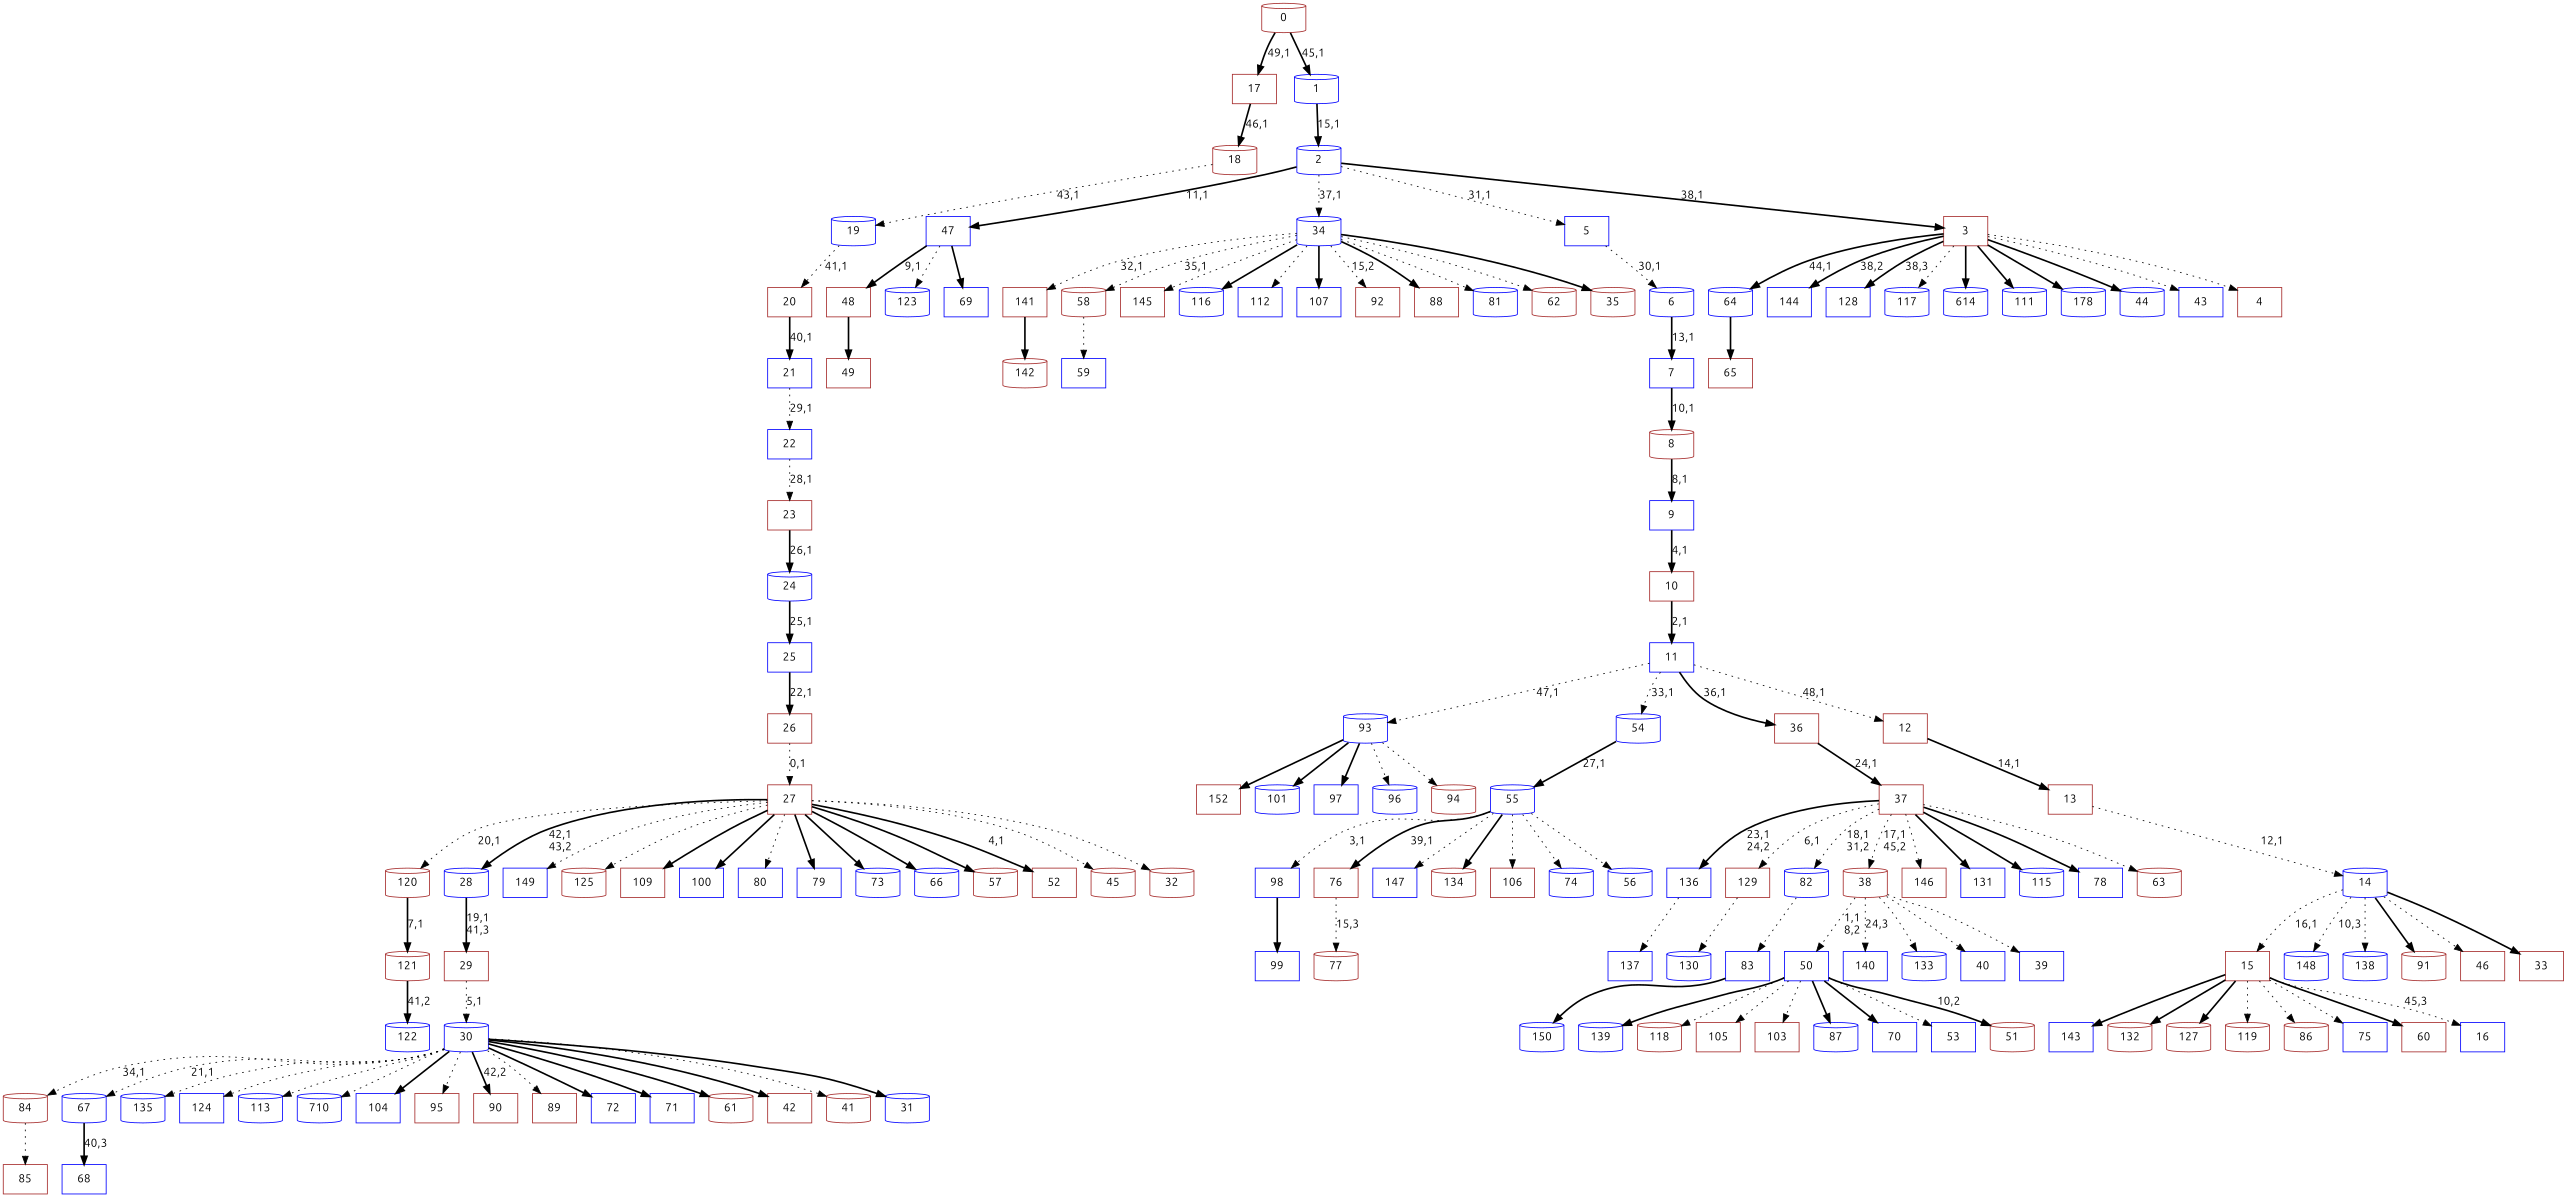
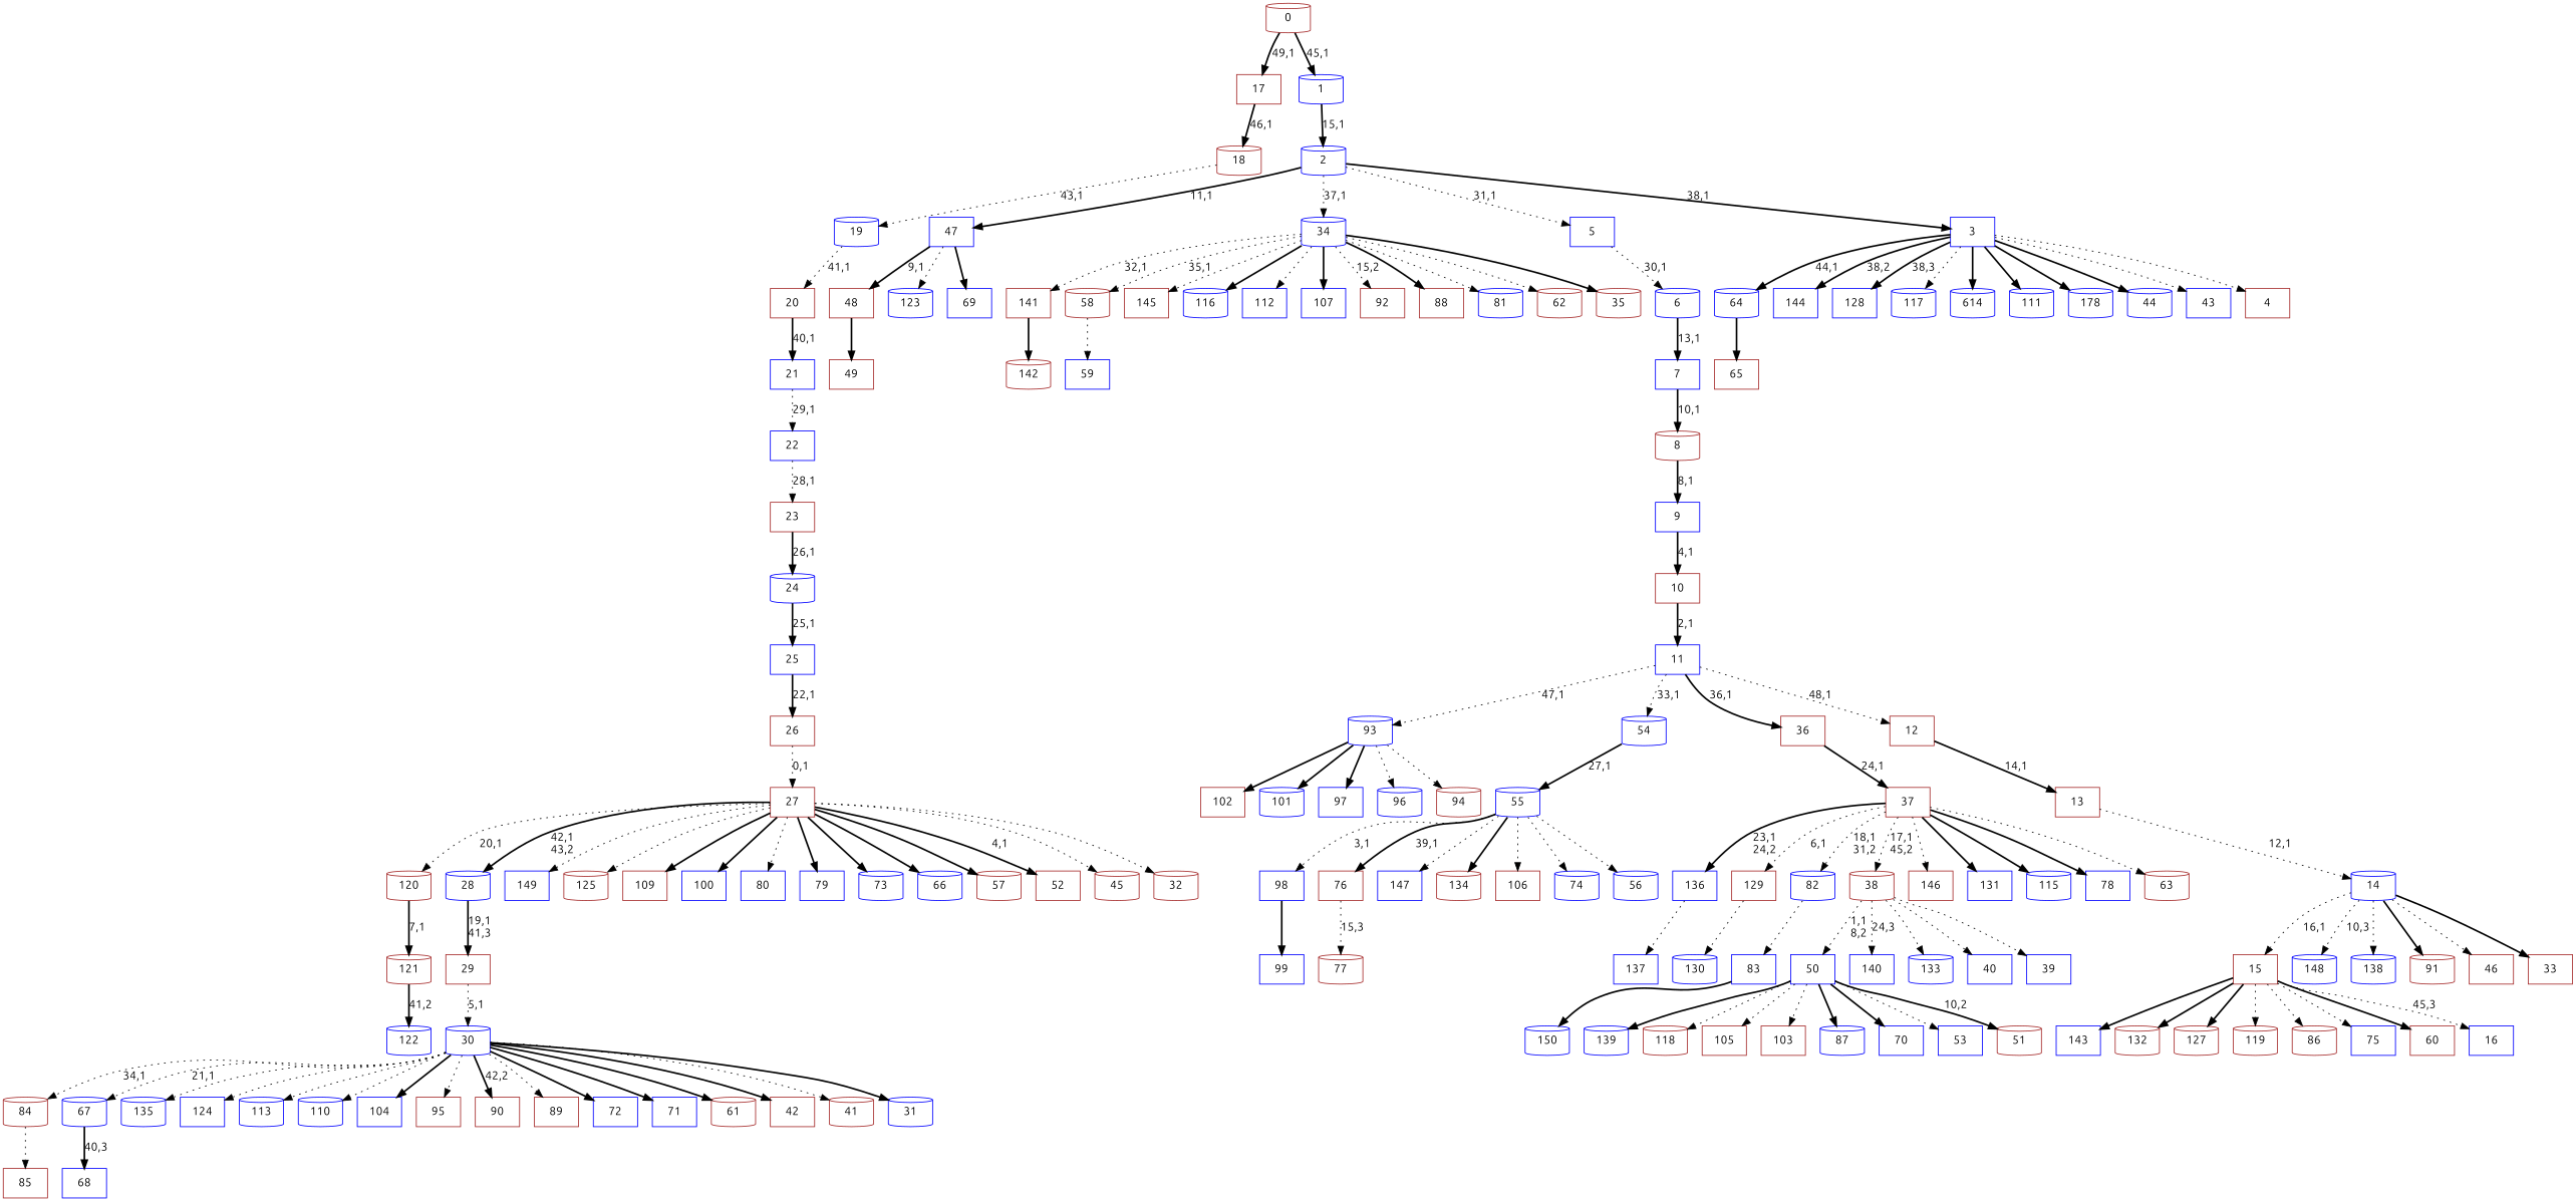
  digraph {
    fontname=Ubuntu
    node [color=blue fontname=Ubuntu shape=box]
    edge [fontname=Ubuntu style=bold]
    141 [color=brown]
    142 [color=brown shape=cylinder]
    136
    137
    129 [color=brown]
    130 [shape=cylinder]
    121 [color=brown shape=cylinder]
    122 [shape=cylinder]
    120 [color=brown shape=cylinder]
    98
    99
    93 [shape=cylinder]
-   102 [color=brown label=152]
+   102 [color=brown]
    101 [shape=cylinder]
    97
    96 [shape=cylinder]
    94 [color=brown shape=cylinder]
    84 [color=brown shape=cylinder]
    85 [color=brown]
    82 [shape=cylinder]
    83
    150 [shape=cylinder]
    76 [color=brown]
    77 [color=brown shape=cylinder]
    67 [shape=cylinder]
    68
    64 [shape=cylinder]
    65 [color=brown]
    58 [color=brown shape=cylinder]
    59
    55 [shape=cylinder]
    147
    134 [color=brown shape=cylinder]
    106 [color=brown]
    74 [shape=cylinder]
    56 [shape=cylinder]
    54 [shape=cylinder]
    139 [shape=cylinder]
    50
    118 [color=brown shape=cylinder]
    105 [color=brown]
    103 [color=brown]
    87 [shape=cylinder]
    70
    53
    51 [color=brown shape=cylinder]
    48 [color=brown]
    49 [color=brown]
    47
    123 [shape=cylinder]
    69
    38 [color=brown shape=cylinder]
    140
    133 [shape=cylinder]
    40
    39
    37 [color=brown]
    146 [color=brown]
    131
    115 [shape=cylinder]
    78
    63 [color=brown shape=cylinder]
    36 [color=brown]
    34 [shape=cylinder]
    145 [color=brown]
    116 [shape=cylinder]
    112
    107
    92 [color=brown]
    88 [color=brown]
    81 [shape=cylinder]
    62 [color=brown shape=cylinder]
    35 [color=brown shape=cylinder]
    30 [shape=cylinder]
    135 [shape=cylinder]
    124
    113 [shape=cylinder]
-   110 [shape=cylinder label=710]
+   110 [shape=cylinder]
    104
    95 [color=brown]
    90 [color=brown]
    89 [color=brown]
    72
    71
    61 [color=brown shape=cylinder]
    42 [color=brown]
    41 [color=brown shape=cylinder]
    31 [shape=cylinder]
    29 [color=brown]
    28 [shape=cylinder]
    27 [color=brown]
    149
    125 [color=brown shape=cylinder]
    109 [color=brown]
    100
    80
    79
    73 [shape=cylinder]
    66 [shape=cylinder]
    57 [color=brown shape=cylinder]
    52 [color=brown]
    45 [color=brown shape=cylinder]
    32 [color=brown shape=cylinder]
    26 [color=brown]
    25
    24 [shape=cylinder]
    23 [color=brown]
    22
    21
    20 [color=brown]
    19 [shape=cylinder]
    18 [color=brown shape=cylinder]
    17 [color=brown]
    15 [color=brown]
    143
    132 [color=brown shape=cylinder]
    127 [color=brown shape=cylinder]
    119 [color=brown shape=cylinder]
    86 [color=brown shape=cylinder]
    75
    60 [color=brown]
    16
    14 [shape=cylinder]
    148 [shape=cylinder]
    138 [shape=cylinder]
    91 [color=brown shape=cylinder]
    46 [color=brown]
    33 [color=brown]
    13 [color=brown]
    12 [color=brown]
    11
    10 [color=brown]
    9
    8 [color=brown shape=cylinder]
    7
    6 [shape=cylinder]
    5
-   3 [color=brown]
+   3
    144
    128
    117 [shape=cylinder]
    n142 [label=614 shape=cylinder]
    111 [shape=cylinder]
    n144 [label=178 shape=cylinder]
    44 [shape=cylinder]
    43
    4 [color=brown]
    2 [shape=cylinder]
    1 [shape=cylinder]
    0 [color=brown shape=cylinder]
    141 -> 142
    136 -> 137 [style=dotted]
    129 -> 130 [style=dotted]
    121 -> 122 [label="41,2"]
    120 -> 121 [label="7,1"]
    98 -> 99
    93 -> 102
    93 -> 101
    93 -> 97
    93 -> 96 [style=dotted]
    93 -> 94 [style=dotted]
    84 -> 85 [style=dotted]
    82 -> 83 [style=dotted]
    83 -> 150
    76 -> 77 [label="15,3" style=dotted]
    67 -> 68 [label="40,3"]
    64 -> 65
    58 -> 59 [style=dotted]
    55 -> 98 [label="3,1" style=dotted]
    55 -> 76 [label="39,1"]
    55 -> 147 [style=dotted]
    55 -> 134
    55 -> 106 [style=dotted]
    55 -> 74 [style=dotted]
    55 -> 56 [style=dotted]
    54 -> 55 [label="27,1"]
    50 -> 139
    50 -> 118 [style=dotted]
    50 -> 105 [style=dotted]
    50 -> 103 [style=dotted]
    50 -> 87
    50 -> 70
    50 -> 53 [style=dotted]
    50 -> 51 [label="10,2"]
    48 -> 49
    47 -> 48 [label="9,1"]
    47 -> 123 [style=dotted]
    47 -> 69
    38 -> 50 [label="1,1\n8,2" style=dotted]
    38 -> 140 [label="24,3" style=dotted]
    38 -> 133 [style=dotted]
    38 -> 40 [style=dotted]
    38 -> 39 [style=dotted]
    37 -> 136 [label="23,1\n24,2"]
    37 -> 129 [label="6,1" style=dotted]
    37 -> 82 [label="18,1\n31,2" style=dotted]
    37 -> 38 [label="17,1\n45,2" style=dotted]
    37 -> 146 [style=dotted]
    37 -> 131
    37 -> 115
    37 -> 78
    37 -> 63 [style=dotted]
    36 -> 37 [label="24,1"]
    34 -> 141 [label="32,1" style=dotted]
    34 -> 58 [label="35,1" style=dotted]
    34 -> 145 [style=dotted]
    34 -> 116
    34 -> 112 [style=dotted]
    34 -> 107
    34 -> 92 [label="15,2" style=dotted]
    34 -> 88
    34 -> 81 [style=dotted]
    34 -> 62 [style=dotted]
    34 -> 35
    30 -> 84 [label="34,1" style=dotted]
    30 -> 67 [label="21,1" style=dotted]
    30 -> 135 [style=dotted]
    30 -> 124 [style=dotted]
    30 -> 113 [style=dotted]
    30 -> 110 [style=dotted]
    30 -> 104
    30 -> 95 [style=dotted]
    30 -> 90 [label="42,2"]
    30 -> 89 [style=dotted]
    30 -> 72
    30 -> 71
    30 -> 61
    30 -> 42
    30 -> 41 [style=dotted]
    30 -> 31
    29 -> 30 [label="5,1" style=dotted]
    28 -> 29 [label="19,1\n41,3"]
    27 -> 120 [label="20,1" style=dotted]
    27 -> 28 [label="42,1\n43,2"]
    27 -> 149 [style=dotted]
    27 -> 125 [style=dotted]
    27 -> 109
    27 -> 100
    27 -> 80 [style=dotted]
    27 -> 79
    27 -> 73
    27 -> 66
    27 -> 57
    27 -> 52 [label="4,1"]
    27 -> 45 [style=dotted]
    27 -> 32 [style=dotted]
    26 -> 27 [label="0,1" style=dotted]
    25 -> 26 [label="22,1"]
    24 -> 25 [label="25,1"]
    23 -> 24 [label="26,1"]
    22 -> 23 [label="28,1" style=dotted]
    21 -> 22 [label="29,1" style=dotted]
    20 -> 21 [label="40,1"]
    19 -> 20 [label="41,1" style=dotted]
    18 -> 19 [label="43,1" style=dotted]
    17 -> 18 [label="46,1"]
    15 -> 143
    15 -> 132
    15 -> 127
    15 -> 119 [style=dotted]
    15 -> 86 [style=dotted]
    15 -> 75 [style=dotted]
    15 -> 60
    15 -> 16 [label="45,3" style=dotted]
    14 -> 15 [label="16,1" style=dotted]
    14 -> 148 [label="10,3" style=dotted]
    14 -> 138 [style=dotted]
    14 -> 91
    14 -> 46 [style=dotted]
    14 -> 33
    13 -> 14 [label="12,1" style=dotted]
    12 -> 13 [label="14,1"]
    11 -> 93 [label="47,1" style=dotted]
    11 -> 54 [label="33,1" style=dotted]
    11 -> 36 [label="36,1"]
    11 -> 12 [label="48,1" style=dotted]
    10 -> 11 [label="2,1"]
    9 -> 10 [label="4,1"]
    8 -> 9 [label="8,1"]
    7 -> 8 [label="10,1"]
    6 -> 7 [label="13,1"]
    5 -> 6 [label="30,1" style=dotted]
    3 -> 64 [label="44,1"]
    3 -> 144 [label="38,2"]
    3 -> 128 [label="38,3"]
    3 -> 117 [style=dotted]
    3 -> n142
    3 -> 111
    3 -> n144
    3 -> 44
    3 -> 43 [style=dotted]
    3 -> 4 [style=dotted]
    2 -> 47 [label="11,1"]
    2 -> 34 [label="37,1" style=dotted]
    2 -> 5 [label="31,1" style=dotted]
    2 -> 3 [label="38,1"]
    1 -> 2 [label="15,1"]
    0 -> 17 [label="49,1"]
    0 -> 1 [label="45,1"]
  }
